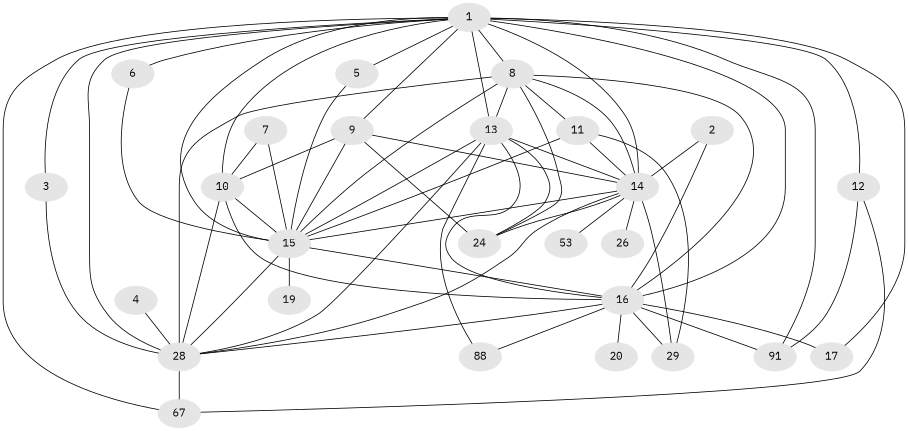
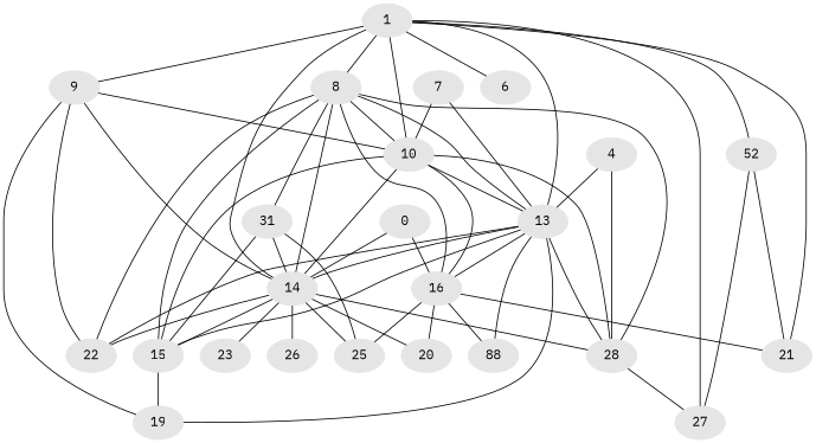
  graph {
    fontname="IBM Plex Mono"
    node [color=gray90 fontname="IBM Plex Mono" style=filled]
    edge [fontname="IBM Plex Mono" weight=1.0]
    1
-   3
-   5
    6
    8
    9
    10
-   12
+   12 [label=52]
    13
    14
    15
    16
-   17
-   21 [label=91]
+   21
    n15 [label=28]
-   27 [label=67]
-   11
-   24
+   27
+   11 [label=31]
+   24 [label=22]
    n19 [label=88]
    19
-   25 [label=29]
+   25
    20
-   23 [label=53]
+   23
    26
-   2
+   2 [label=0]
    4
    7
-   1 -- 3
-   1 -- 5
    1 -- 6 [weight=2.0]
    1 -- 8 [weight=4.0]
    1 -- 9
    1 -- 10 [weight=3.0]
    1 -- 12 [weight=2.0]
    1 -- 13 [weight=3.0]
    1 -- 14 [weight=3.0]
-   1 -- 15 [weight=3.0]
-   1 -- 16 [weight=4.0]
-   1 -- 17
    1 -- 21
-   1 -- n15 [weight=3.0]
    1 -- 27
-   3 -- n15
-   5 -- 15
-   6 -- 15
+   8 -- 10
    8 -- 13
    8 -- 14
    8 -- 15
    8 -- 16
    8 -- n15
    8 -- 11
    8 -- 24
    9 -- 10
    9 -- 14
-   9 -- 15
+   9 -- 19
    9 -- 24
+   10 -- 13
+   10 -- 14 [weight=2.0]
    10 -- 15 [weight=2.0]
    10 -- 16 [weight=2.0]
    10 -- n15
    12 -- 21
    12 -- 27
    13 -- 14 [weight=4.0]
    13 -- 15
    13 -- 16
    13 -- n15
    13 -- 24
    13 -- n19
+   13 -- 19
    14 -- 15 [weight=2.0]
    14 -- n15
    14 -- 24 [weight=2.0]
    14 -- 25
+   14 -- 20
    14 -- 23
    14 -- 26 [weight=2.0]
-   15 -- 16
-   15 -- n15
    15 -- 19
-   16 -- 17
    16 -- 21
-   16 -- n15
    16 -- n19
    16 -- 25
    16 -- 20
    n15 -- 27
    11 -- 14
    11 -- 15
    11 -- 25
    2 -- 14
    2 -- 16 [weight=2.0]
+   4 -- 13
    4 -- n15
    7 -- 10
-   7 -- 15
+   7 -- 13
  }
